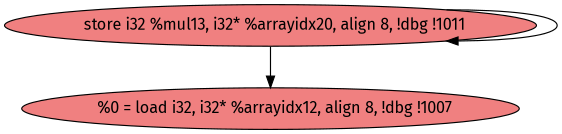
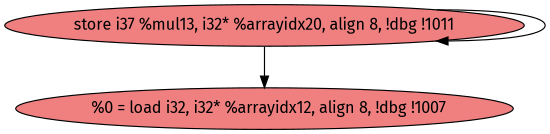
  digraph {
    fontname="Fira Sans"
    node [fillcolor=lightcoral shape=ellipse style=filled fontname="Fira Sans"]
    edge [fontname="Fira Sans"]
    n1 [label="  %0 = load i32, i32* %arrayidx12, align 8, !dbg !1007"]
-   n2 [label="  store i32 %mul13, i32* %arrayidx20, align 8, !dbg !1011"]
+   n2 [label="store i37 %mul13, i32* %arrayidx20, align 8, !dbg !1011"]
    n2 -> n1
    n2 -> n2
  }
